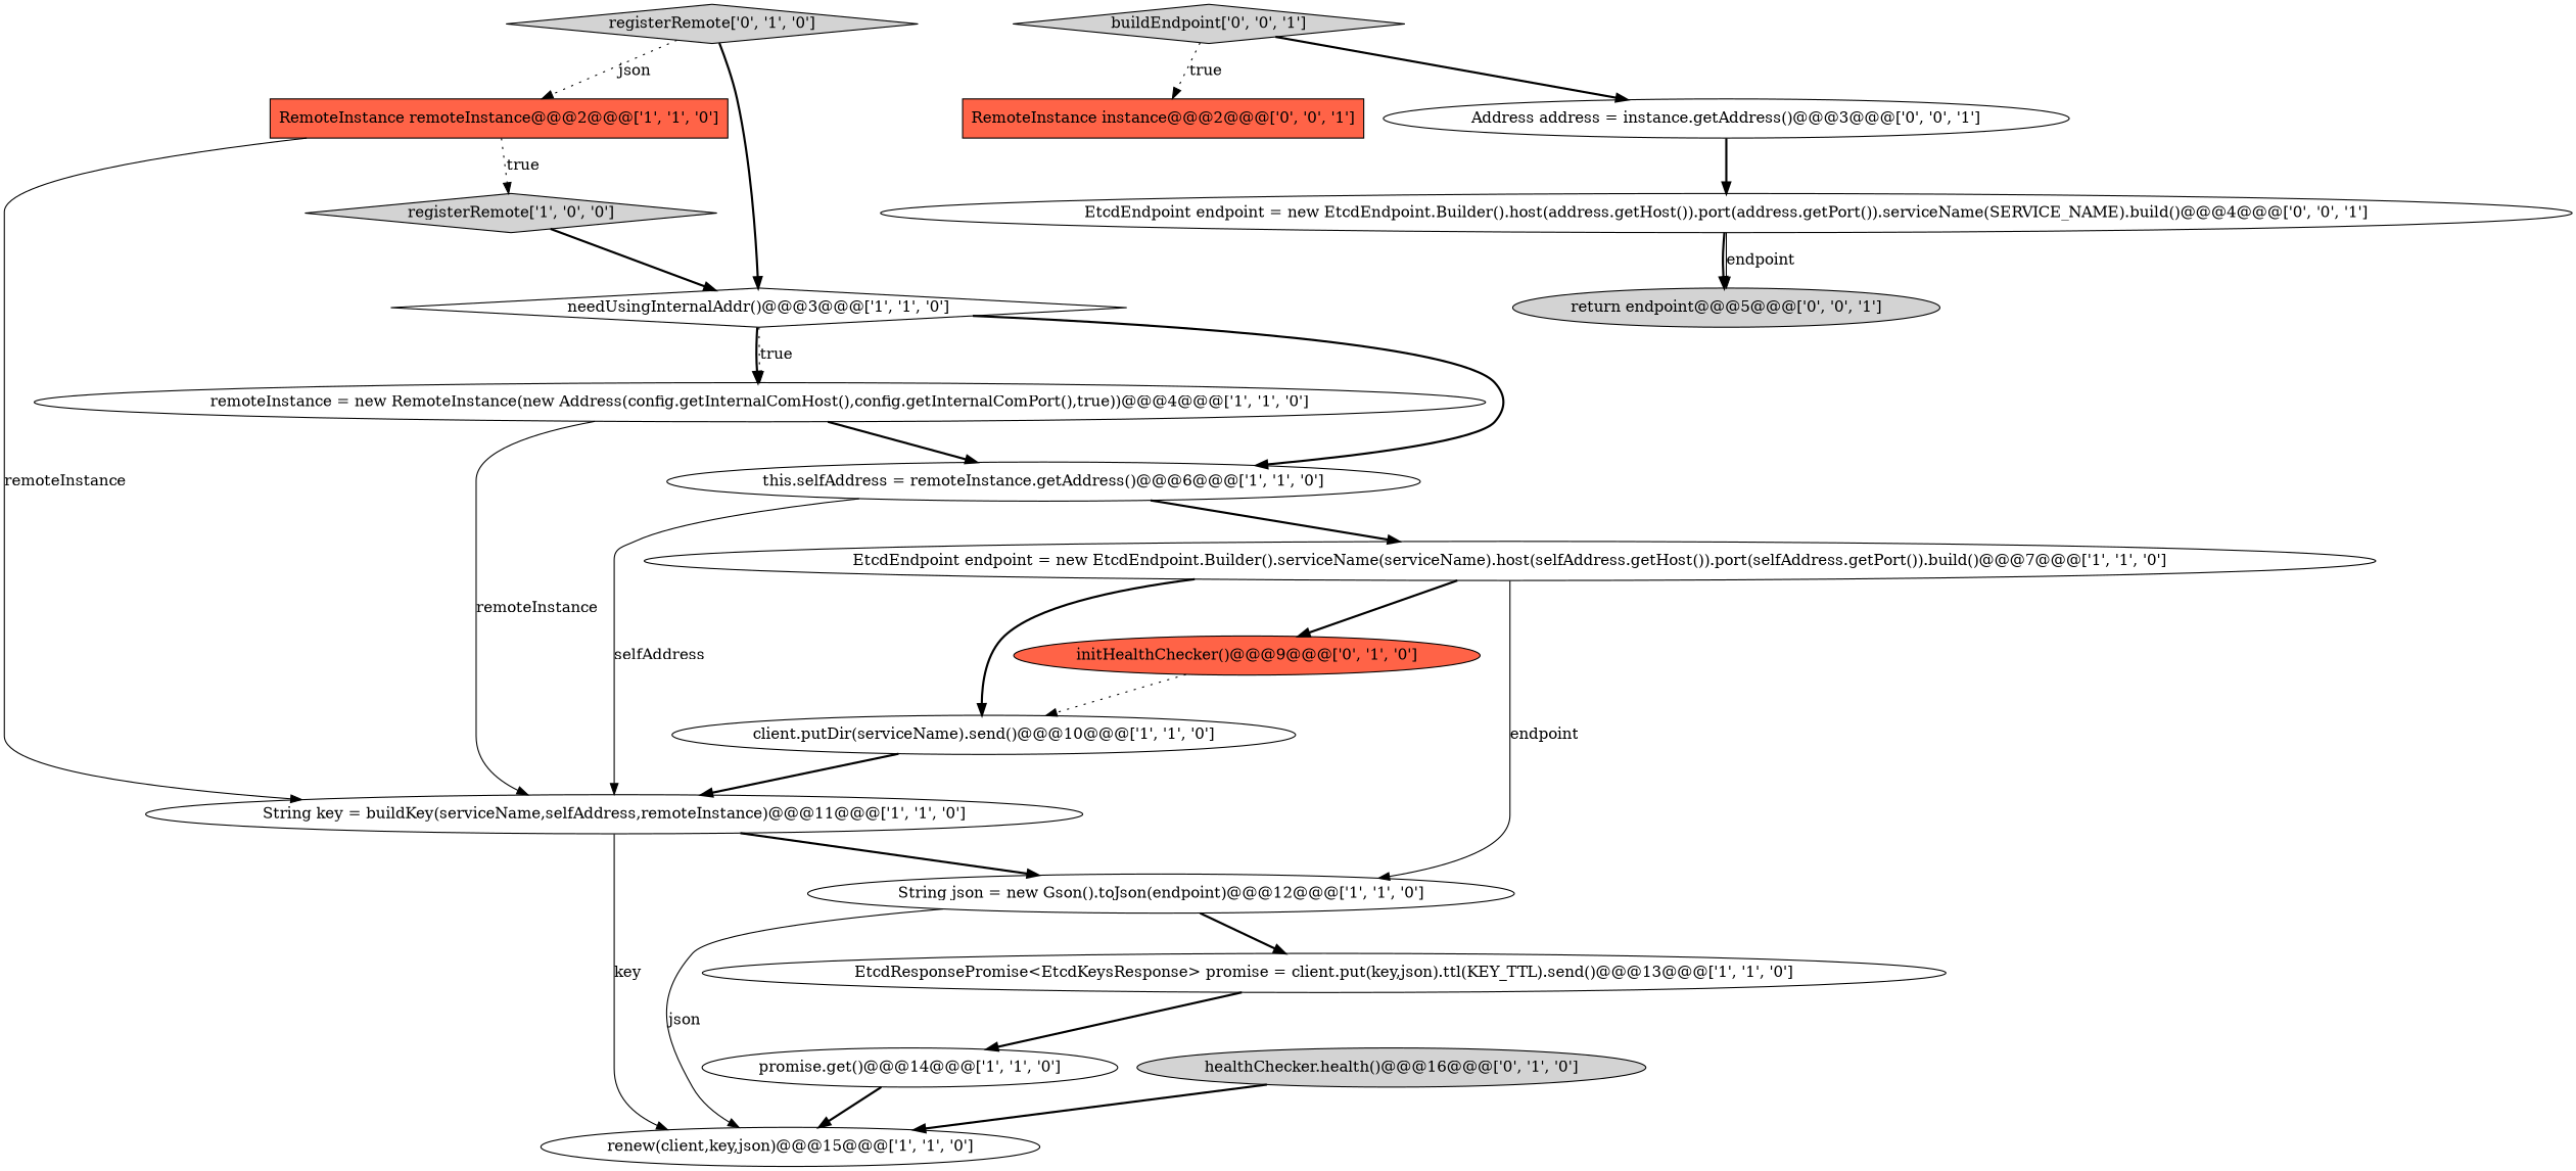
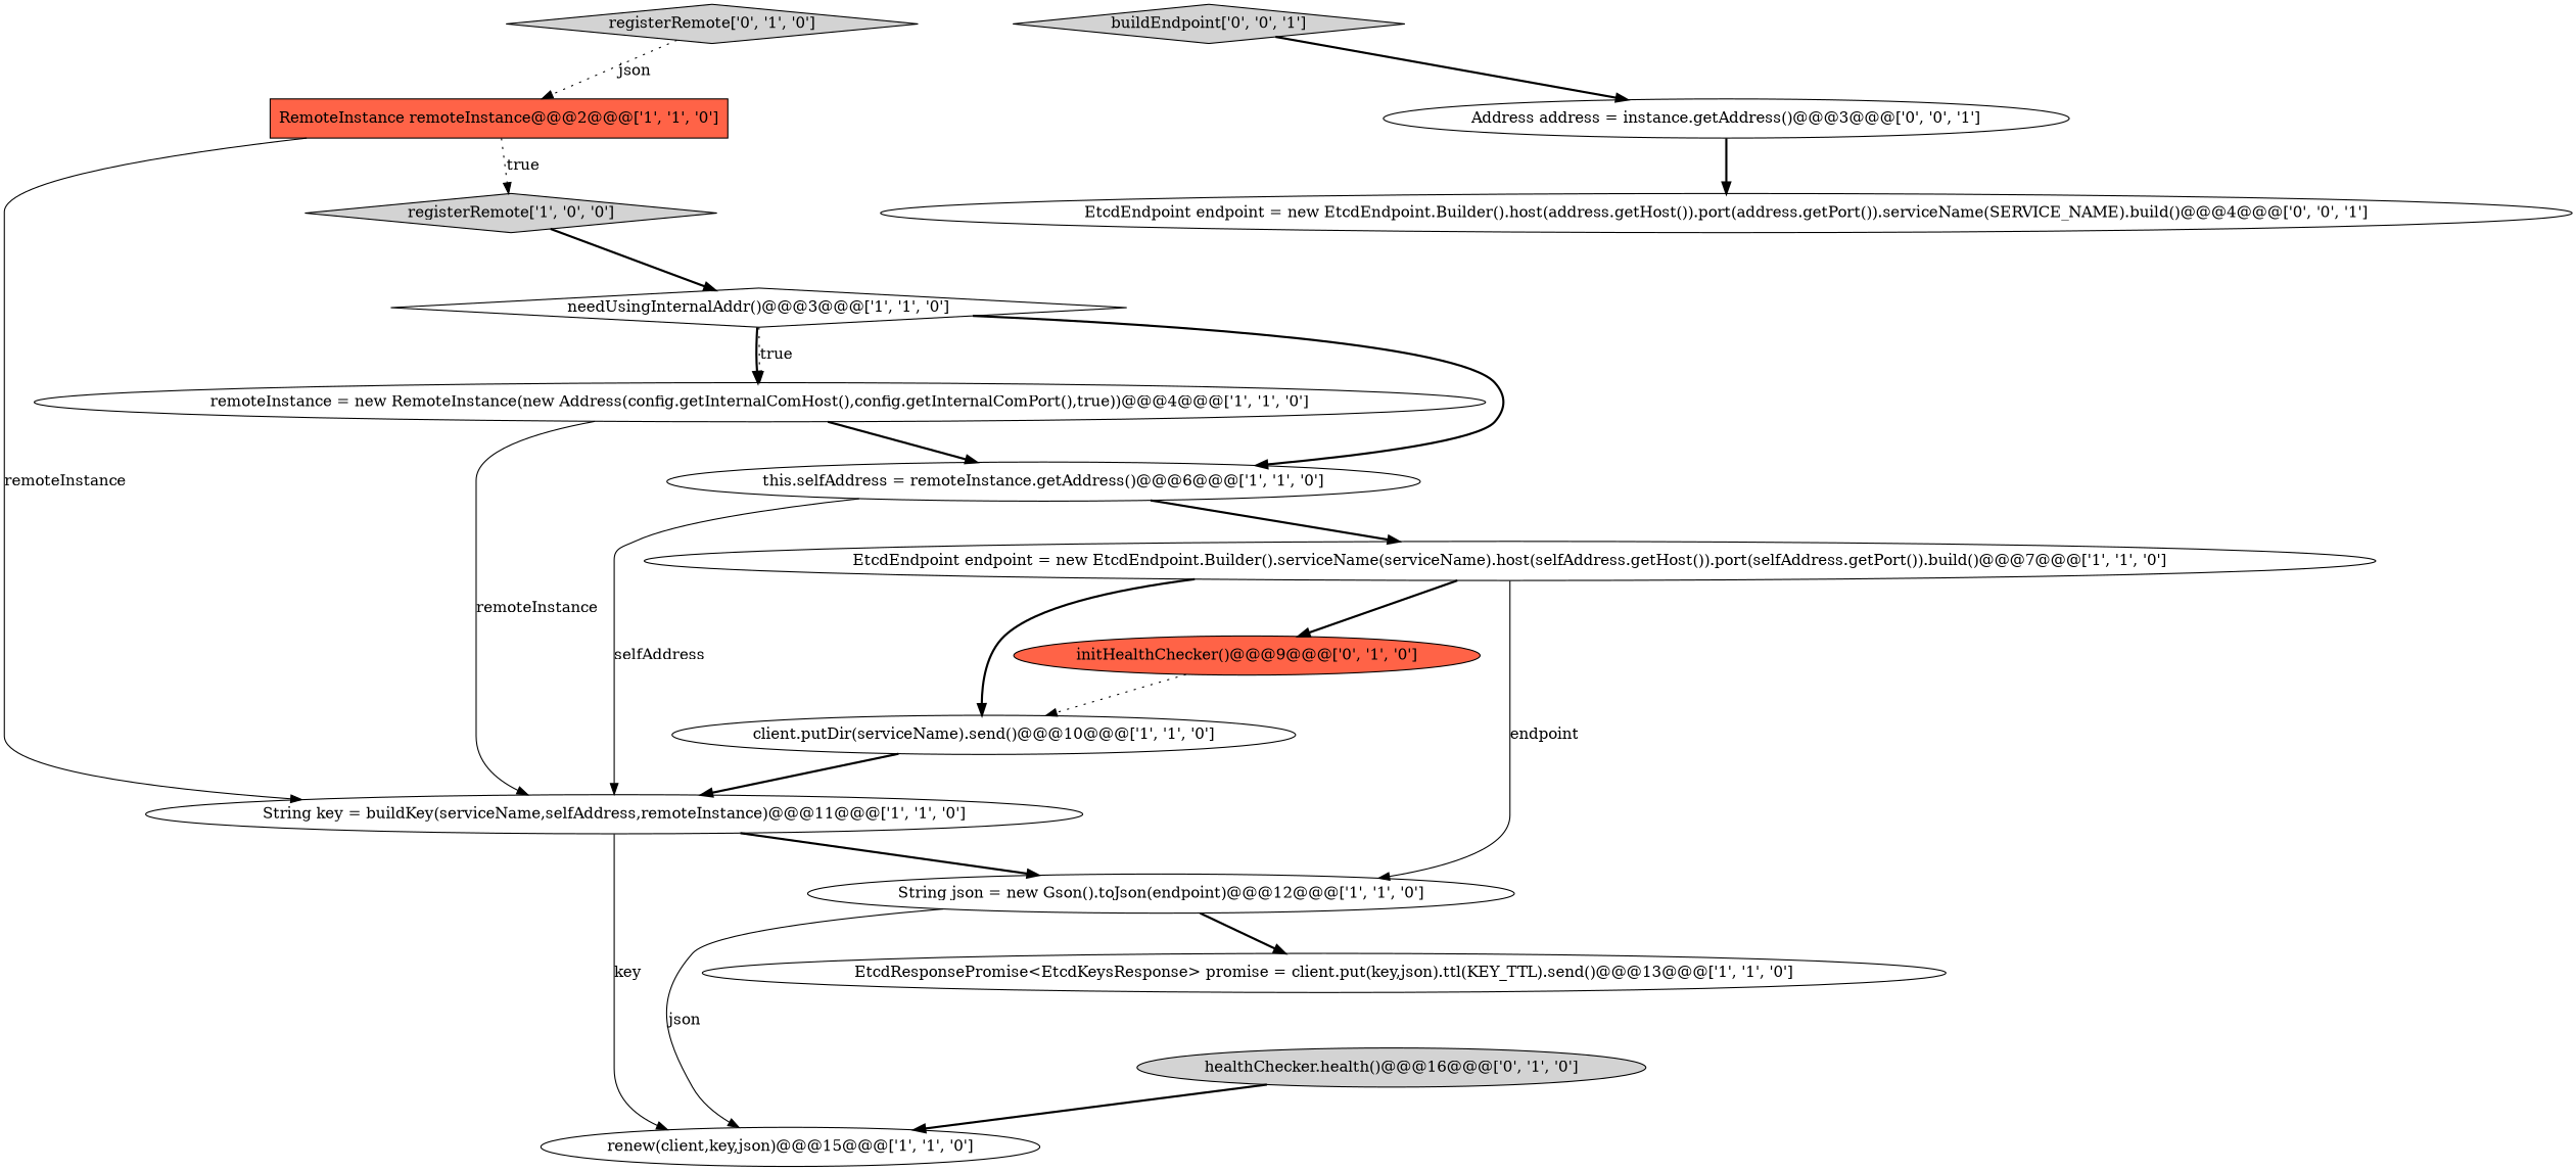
  digraph {
    node [fillcolor=white shape=ellipse style=filled]
    edge [style=bold]
    n1 [fillcolor=lightgray label="registerRemote['1', '0', '0']" shape=diamond]
    n2 [label="needUsingInternalAddr()@@@3@@@['1', '1', '0']" shape=diamond]
    n3 [fillcolor=tomato label="RemoteInstance remoteInstance@@@2@@@['1', '1', '0']" shape=box]
    n4 [label="String key = buildKey(serviceName,selfAddress,remoteInstance)@@@11@@@['1', '1', '0']"]
    n5 [label="remoteInstance = new RemoteInstance(new Address(config.getInternalComHost(),config.getInternalComPort(),true))@@@4@@@['1', '1', '0']"]
    n6 [label="this.selfAddress = remoteInstance.getAddress()@@@6@@@['1', '1', '0']"]
    n7 [label="String json = new Gson().toJson(endpoint)@@@12@@@['1', '1', '0']"]
    n8 [label="renew(client,key,json)@@@15@@@['1', '1', '0']"]
-   n9 [fillcolor=tomato label="RemoteInstance instance@@@2@@@['0', '0', '1']" shape=box]
    n10 [label="client.putDir(serviceName).send()@@@10@@@['1', '1', '0']"]
    n11 [label="EtcdEndpoint endpoint = new EtcdEndpoint.Builder().serviceName(serviceName).host(selfAddress.getHost()).port(selfAddress.getPort()).build()@@@7@@@['1', '1', '0']"]
    n12 [label="EtcdResponsePromise<EtcdKeysResponse> promise = client.put(key,json).ttl(KEY_TTL).send()@@@13@@@['1', '1', '0']"]
-   n13 [label="promise.get()@@@14@@@['1', '1', '0']"]
    n14 [fillcolor=tomato label="initHealthChecker()@@@9@@@['0', '1', '0']"]
    n15 [fillcolor=lightgray label="healthChecker.health()@@@16@@@['0', '1', '0']"]
    n16 [fillcolor=lightgray label="registerRemote['0', '1', '0']" shape=diamond]
    n17 [label="Address address = instance.getAddress()@@@3@@@['0', '0', '1']"]
    n18 [label="EtcdEndpoint endpoint = new EtcdEndpoint.Builder().host(address.getHost()).port(address.getPort()).serviceName(SERVICE_NAME).build()@@@4@@@['0', '0', '1']"]
-   n19 [fillcolor=lightgray label="return endpoint@@@5@@@['0', '0', '1']"]
    n20 [fillcolor=lightgray label="buildEndpoint['0', '0', '1']" shape=diamond]
    n1 -> n2
    n2 -> n5
    n2 -> n5 [label=true style=dotted]
    n2 -> n6
    n3 -> n1 [label=true style=dotted]
    n3 -> n4 [label=remoteInstance style=solid]
    n4 -> n7
    n4 -> n8 [label=key style=solid]
    n5 -> n4 [label=remoteInstance style=solid]
    n5 -> n6
    n6 -> n4 [label=selfAddress style=solid]
    n6 -> n11
    n7 -> n8 [label=json style=solid]
    n7 -> n12
    n10 -> n4
    n11 -> n7 [label=endpoint style=solid]
    n11 -> n10
    n11 -> n14
-   n12 -> n13
-   n13 -> n8
    n14 -> n10 [style=dotted]
    n15 -> n8
-   n16 -> n2
    n16 -> n3 [label=json style=dotted]
    n17 -> n18
-   n18 -> n19
-   n18 -> n19 [label=endpoint style=solid]
-   n20 -> n9 [label=true style=dotted]
    n20 -> n17
  }
